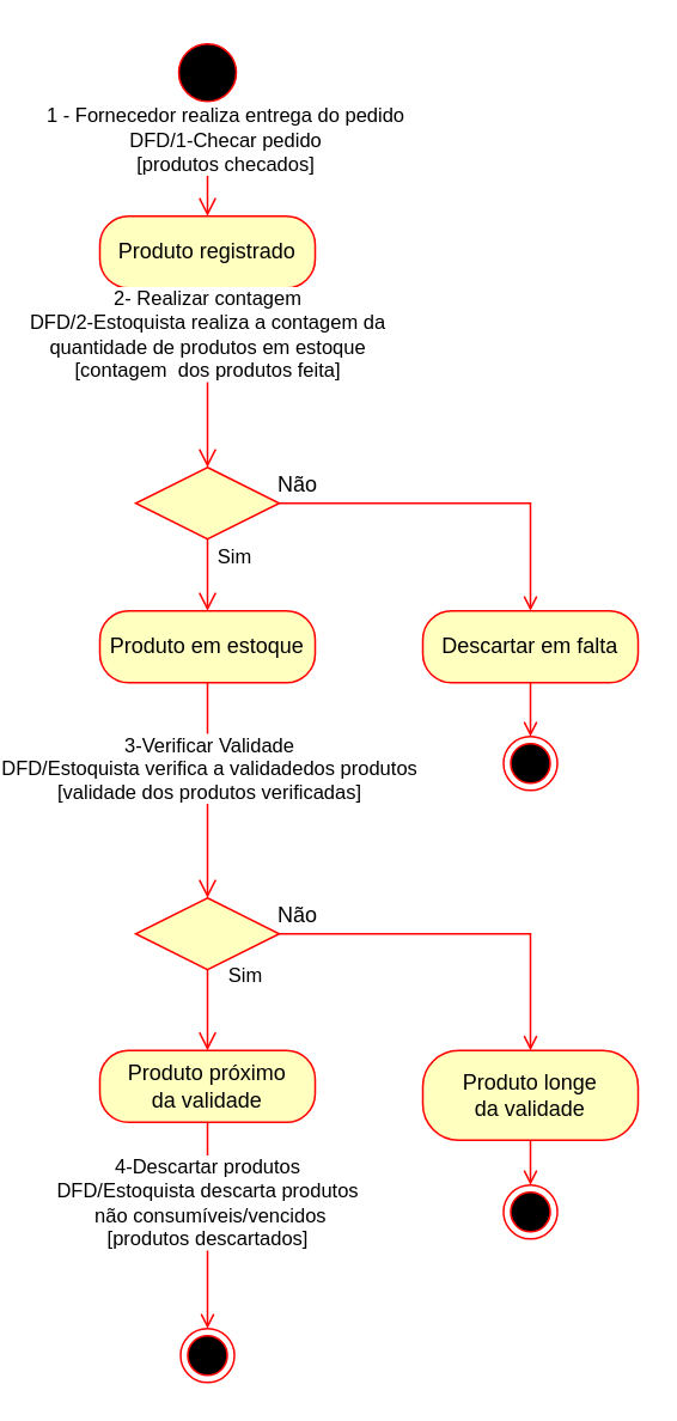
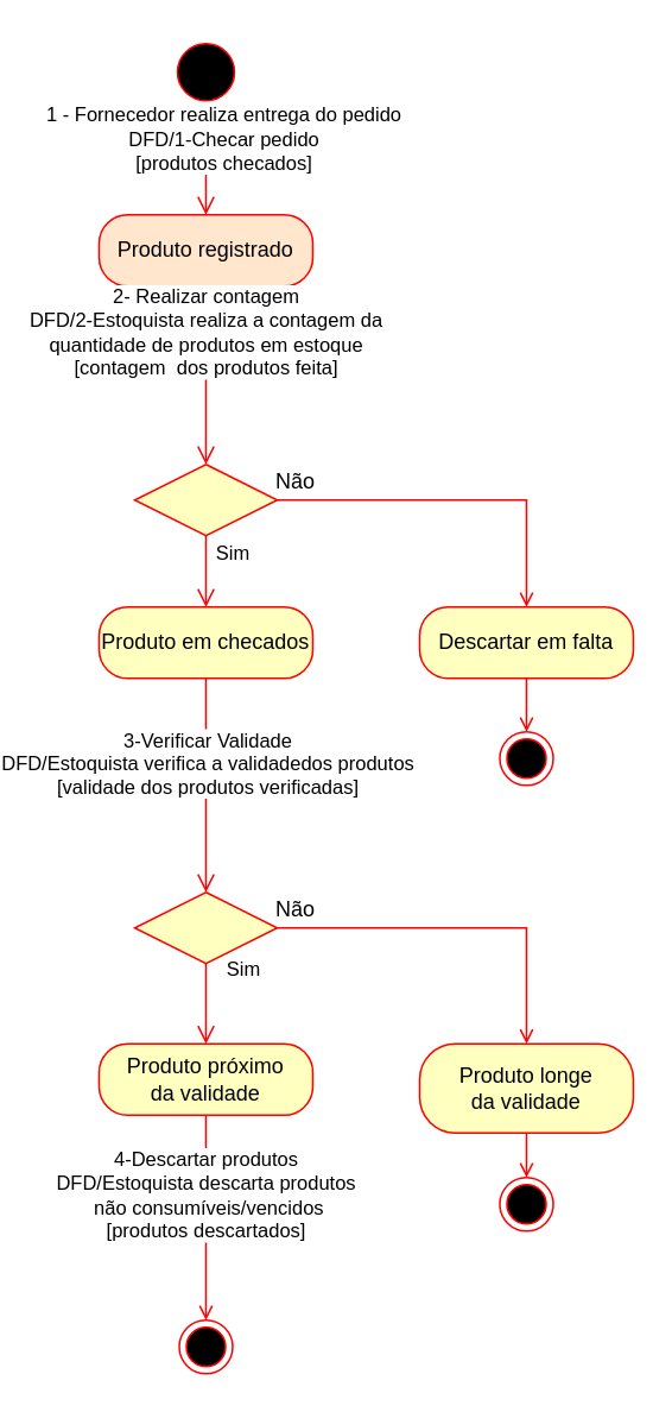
  <mxCell id="0" />
  <mxCell id="1" parent="0" />
  <mxCell id="2" value="" style="ellipse;html=1;shape=endState;fillColor=#000000;strokeColor=#ff0000;" parent="1" vertex="1"><mxGeometry x="65" y="740" width="30" height="30" as="geometry" /></mxCell>
  <mxCell id="3" value="" style="ellipse;html=1;shape=startState;fillColor=#000000;strokeColor=#ff0000;" parent="1" vertex="1"><mxGeometry x="60" y="20" width="40" height="40" as="geometry" /></mxCell>
  <mxCell id="4" value="1 - Fornecedor realiza entrega do pedido&lt;br&gt;DFD/1-Checar pedido&lt;br&gt;[produtos checados]" style="edgeStyle=orthogonalEdgeStyle;html=1;verticalAlign=bottom;endArrow=open;endSize=8;strokeColor=#ff0000;" parent="1" source="3" target="5" edge="1"><mxGeometry x="0.333" y="10" relative="1" as="geometry"><mxPoint x="75" y="130" as="targetPoint" /><Array as="points"><mxPoint x="80" y="80" /><mxPoint x="80" y="80" /></Array><mxPoint as="offset" /></mxGeometry></mxCell>
- <mxCell id="5" value="Produto registrado" style="rounded=1;whiteSpace=wrap;html=1;arcSize=40;fontColor=#000000;fillColor=#ffffc0;strokeColor=#ff0000;" parent="1" vertex="1"><mxGeometry x="20" y="120" width="120" height="40" as="geometry" /></mxCell>
+ <mxCell id="5" value="Produto registrado" style="rounded=1;whiteSpace=wrap;html=1;arcSize=40;fontColor=#000000;fillColor=#ffe6cc;strokeColor=#ff0000;" parent="1" vertex="1"><mxGeometry x="20" y="120" width="120" height="40" as="geometry" /></mxCell>
  <mxCell id="6" value="" style="edgeStyle=orthogonalEdgeStyle;html=1;verticalAlign=bottom;endArrow=open;endSize=8;strokeColor=#ff0000;entryX=0.5;entryY=0;entryDx=0;entryDy=0;exitX=0.5;exitY=1;exitDx=0;exitDy=0;" parent="1" source="18" target="20" edge="1"><mxGeometry x="-0.588" relative="1" as="geometry"><mxPoint x="80" y="340" as="targetPoint" /><mxPoint x="80" y="260" as="sourcePoint" /><Array as="points" /><mxPoint as="offset" /></mxGeometry></mxCell>
  <mxCell id="7" value="" style="edgeStyle=orthogonalEdgeStyle;rounded=0;orthogonalLoop=1;jettySize=auto;html=1;exitX=1;exitY=0.5;exitDx=0;exitDy=0;endArrow=open;endFill=0;strokeColor=#FF0000;entryX=0.5;entryY=0;entryDx=0;entryDy=0;" parent="1" source="8" target="13" edge="1"><mxGeometry x="0.529" y="-20" relative="1" as="geometry"><mxPoint x="380" y="590" as="targetPoint" /><mxPoint x="20" y="20" as="offset" /></mxGeometry></mxCell>
  <mxCell id="8" value="" style="rhombus;whiteSpace=wrap;html=1;fillColor=#ffffc0;strokeColor=#ff0000;" parent="1" vertex="1"><mxGeometry x="40" y="500" width="80" height="40" as="geometry" /></mxCell>
  <mxCell id="9" value="Sim" style="edgeStyle=orthogonalEdgeStyle;html=1;align=left;verticalAlign=top;endArrow=open;endSize=8;strokeColor=#ff0000;entryX=0.5;entryY=0;entryDx=0;entryDy=0;" parent="1" source="8" target="11" edge="1"><mxGeometry x="-1" y="14" relative="1" as="geometry"><mxPoint x="80" y="600" as="targetPoint" /><mxPoint x="-4" y="-10" as="offset" /></mxGeometry></mxCell>
  <mxCell id="10" value="4-Descartar produtos&lt;br&gt;DFD/Estoquista descarta produtos&lt;br&gt;&amp;nbsp;não consumíveis/vencidos&lt;br&gt;[produtos descartados]" style="edgeStyle=orthogonalEdgeStyle;rounded=0;orthogonalLoop=1;jettySize=auto;html=1;exitX=0.5;exitY=1;exitDx=0;exitDy=0;fillColor=#ffe6cc;strokeColor=#FF0000;endArrow=open;endFill=0;" parent="1" source="11" edge="1"><mxGeometry x="-0.217" relative="1" as="geometry"><mxPoint x="80" y="740" as="targetPoint" /><mxPoint as="offset" /></mxGeometry></mxCell>
  <mxCell id="11" value="Produto próximo&lt;br&gt;da validade" style="rounded=1;whiteSpace=wrap;html=1;arcSize=40;fontColor=#000000;fillColor=#ffffc0;strokeColor=#ff0000;" parent="1" vertex="1"><mxGeometry x="20" y="585" width="120" height="40" as="geometry" /></mxCell>
  <mxCell id="12" style="edgeStyle=orthogonalEdgeStyle;rounded=0;orthogonalLoop=1;jettySize=auto;html=1;exitX=0.5;exitY=1;exitDx=0;exitDy=0;endArrow=open;endFill=0;strokeColor=#FF0000;" parent="1" source="13" target="14" edge="1"><mxGeometry relative="1" as="geometry" /></mxCell>
  <mxCell id="13" value="Produto longe&lt;br&gt;da validade" style="rounded=1;whiteSpace=wrap;html=1;arcSize=40;fontColor=#000000;fillColor=#ffffc0;strokeColor=#ff0000;" parent="1" vertex="1"><mxGeometry x="200" y="585" width="120" height="50" as="geometry" /></mxCell>
  <mxCell id="14" value="" style="ellipse;html=1;shape=endState;fillColor=#000000;strokeColor=#ff0000;" parent="1" vertex="1"><mxGeometry x="245" y="660" width="30" height="30" as="geometry" /></mxCell>
  <mxCell id="15" value="Não" style="text;html=1;align=center;verticalAlign=middle;resizable=0;points=[];autosize=1;" parent="1" vertex="1"><mxGeometry x="110" y="500" width="40" height="20" as="geometry" /></mxCell>
  <mxCell id="16" style="edgeStyle=orthogonalEdgeStyle;rounded=0;orthogonalLoop=1;jettySize=auto;html=1;entryX=0.5;entryY=0;entryDx=0;entryDy=0;strokeColor=#FF0000;endArrow=open;endFill=0;" parent="1" source="17" target="24" edge="1"><mxGeometry relative="1" as="geometry" /></mxCell>
  <mxCell id="17" value="Descartar em falta" style="rounded=1;whiteSpace=wrap;html=1;arcSize=40;fontColor=#000000;fillColor=#ffffc0;strokeColor=#ff0000;" parent="1" vertex="1"><mxGeometry x="200" y="340" width="120" height="40" as="geometry" /></mxCell>
  <mxCell id="18" value="" style="rhombus;whiteSpace=wrap;html=1;fillColor=#ffffc0;strokeColor=#ff0000;" parent="1" vertex="1"><mxGeometry x="40" y="260" width="80" height="40" as="geometry" /></mxCell>
  <mxCell id="19" value="2- Realizar contagem&lt;br&gt;DFD/2-Estoquista realiza a contagem da&lt;br&gt;quantidade de produtos em estoque&lt;br&gt;[contagem&amp;nbsp; dos produtos feita]" style="edgeStyle=orthogonalEdgeStyle;html=1;verticalAlign=bottom;endArrow=open;endSize=8;strokeColor=#ff0000;entryX=0.5;entryY=0;entryDx=0;entryDy=0;exitX=0.5;exitY=1;exitDx=0;exitDy=0;" parent="1" source="5" target="18" edge="1"><mxGeometry x="0.091" relative="1" as="geometry"><mxPoint x="80" y="500" as="targetPoint" /><mxPoint x="80" y="160" as="sourcePoint" /><Array as="points" /><mxPoint as="offset" /></mxGeometry></mxCell>
- <mxCell id="20" value="Produto em estoque" style="rounded=1;whiteSpace=wrap;html=1;arcSize=40;fontColor=#000000;fillColor=#ffffc0;strokeColor=#ff0000;" parent="1" vertex="1"><mxGeometry x="20" y="340" width="120" height="40" as="geometry" /></mxCell>
+ <mxCell id="20" value="Produto em checados" style="rounded=1;whiteSpace=wrap;html=1;arcSize=40;fontColor=#000000;fillColor=#ffffc0;strokeColor=#ff0000;" parent="1" vertex="1"><mxGeometry x="20" y="340" width="120" height="40" as="geometry" /></mxCell>
  <mxCell id="21" value="" style="edgeStyle=orthogonalEdgeStyle;rounded=0;orthogonalLoop=1;jettySize=auto;html=1;exitX=1;exitY=0.5;exitDx=0;exitDy=0;endArrow=open;endFill=0;strokeColor=#FF0000;entryX=0.5;entryY=0;entryDx=0;entryDy=0;" parent="1" source="18" target="17" edge="1"><mxGeometry x="0.405" y="-50" relative="1" as="geometry"><mxPoint x="380" y="360" as="targetPoint" /><mxPoint x="50" y="50" as="offset" /><mxPoint x="120" y="280" as="sourcePoint" /></mxGeometry></mxCell>
  <mxCell id="22" value="" style="edgeStyle=orthogonalEdgeStyle;html=1;verticalAlign=bottom;endArrow=open;endSize=8;strokeColor=#ff0000;entryX=0.5;entryY=0;entryDx=0;entryDy=0;exitX=0.5;exitY=1;exitDx=0;exitDy=0;" parent="1" source="20" target="8" edge="1"><mxGeometry x="-0.588" relative="1" as="geometry"><mxPoint x="90" y="360" as="targetPoint" /><mxPoint x="90" y="310" as="sourcePoint" /><Array as="points" /><mxPoint as="offset" /></mxGeometry></mxCell>
  <mxCell id="23" value="3-Verificar Validade&lt;br&gt;DFD/Estoquista verifica a validadedos produtos&lt;br&gt;[validade dos produtos verificadas]" style="edgeLabel;html=1;align=center;verticalAlign=middle;resizable=0;points=[];" parent="22" vertex="1" connectable="0"><mxGeometry x="-0.213" relative="1" as="geometry"><mxPoint as="offset" /></mxGeometry></mxCell>
  <mxCell id="24" value="" style="ellipse;html=1;shape=endState;fillColor=#000000;strokeColor=#ff0000;" parent="1" vertex="1"><mxGeometry x="245" y="410" width="30" height="30" as="geometry" /></mxCell>
  <mxCell id="25" value="&lt;span style=&quot;font-size: 11px ; text-align: left&quot;&gt;Sim&lt;/span&gt;" style="text;html=1;align=center;verticalAlign=middle;resizable=0;points=[];autosize=1;" parent="1" vertex="1"><mxGeometry x="80" y="300" width="30" height="20" as="geometry" /></mxCell>
  <mxCell id="26" value="Não" style="text;html=1;align=center;verticalAlign=middle;resizable=0;points=[];autosize=1;" parent="1" vertex="1"><mxGeometry x="110" y="260" width="40" height="20" as="geometry" /></mxCell>
